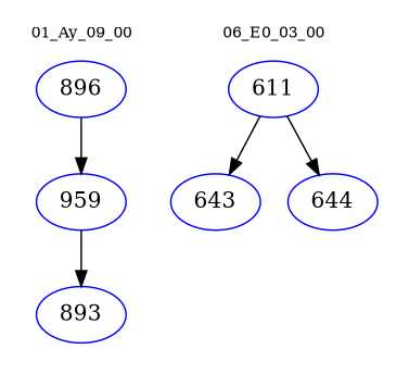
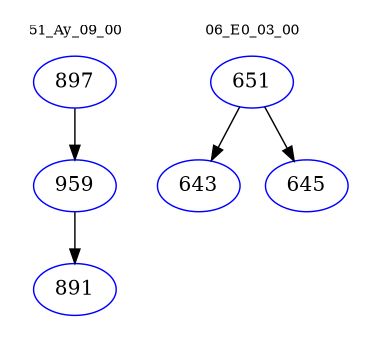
  digraph {
    node [color=blue]
    edge [color=black]
-   n1 [label=896]
+   n1 [label=897]
    n2 [label=959]
-   n3 [label=893]
+   n3 [label=891]
    n4 [label=643]
-   n5 [label=611]
-   n6 [label=644]
+   n5 [label=651]
+   n6 [label=645]
    subgraph cluster_1 {
      color=white
      fontsize=10
-     label="01_Ay_09_00"
+     label="51_Ay_09_00"
      n1
      n2
      n3
    }
    subgraph cluster_2 {
      color=white
      fontsize=10
      label="06_E0_03_00"
      n4
      n5
      n6
    }
    n1 -> n2
    n2 -> n3
    n5 -> n4
    n5 -> n6
  }
